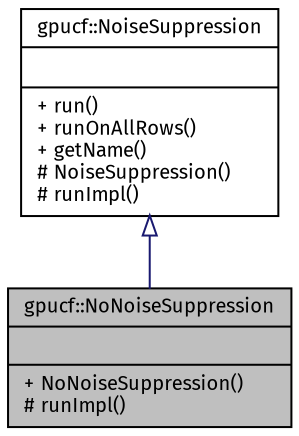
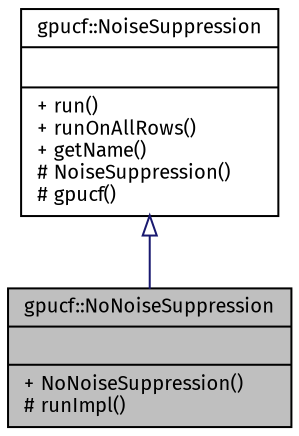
  digraph {
    fontname="Fira Sans"
    node [color=black fontname="Fira Sans" fontsize=10 shape=record]
    n1 [fillcolor=grey75 fontcolor=black height=0.2 label="{gpucf::NoNoiseSuppression\n||+ NoNoiseSuppression()\l# runImpl()\l}" style=filled width=0.4]
-   n2 [height=0.2 label="{gpucf::NoiseSuppression\n||+ run()\l+ runOnAllRows()\l+ getName()\l# NoiseSuppression()\l# runImpl()\l}" width=0.4]
+   n2 [height=0.2 label="{gpucf::NoiseSuppression\n||+ run()\l+ runOnAllRows()\l+ getName()\l# NoiseSuppression()\l# gpucf()\l}" width=0.4]
    n2 -> n1 [arrowtail=onormal color=midnightblue dir=back fontname="Fira Sans" fontsize=10 labelfontname=Helvetica labelfontsize=10 style=solid]
  }
